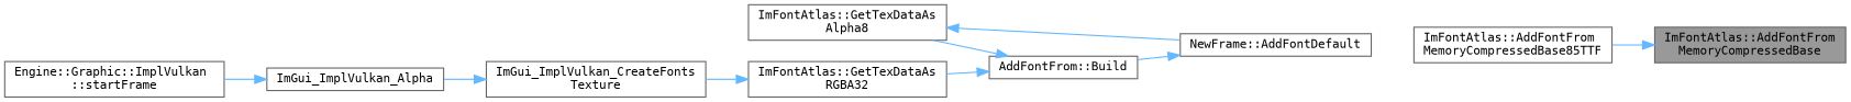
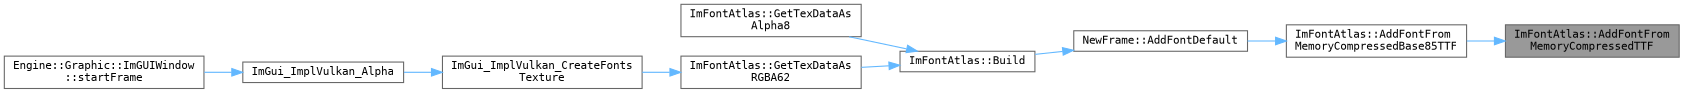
  digraph {
    fontname="DejaVu Sans Mono"
    rankdir=RL
    node [color=grey40 fillcolor=white fontname="DejaVu Sans Mono" fontsize=10 shape=box style=filled]
    edge [color=steelblue1 dir=back fontname="DejaVu Sans Mono" fontsize=10 labelfontname=Helvetica labelfontsize=10 style=solid]
-   n1 [color=gray40 fillcolor=grey60 fontcolor=black height=0.2 label="ImFontAtlas::AddFontFrom\lMemoryCompressedBase" width=0.4]
+   n1 [color=gray40 fillcolor=grey60 fontcolor=black height=0.2 label="ImFontAtlas::AddFontFrom\lMemoryCompressedTTF" width=0.4]
    n2 [height=0.2 label="ImFontAtlas::AddFontFrom\lMemoryCompressedBase85TTF" width=0.4]
    n3 [height=0.2 label="NewFrame::AddFontDefault" width=0.4]
-   n4 [height=0.2 label="AddFontFrom::Build" width=0.4]
+   n4 [height=0.2 label="ImFontAtlas::Build" width=0.4]
    n5 [height=0.2 label="ImFontAtlas::GetTexDataAs\lAlpha8" width=0.4]
-   n6 [height=0.2 label="ImFontAtlas::GetTexDataAs\lRGBA32" width=0.4]
+   n6 [height=0.2 label="ImFontAtlas::GetTexDataAs\lRGBA62" width=0.4]
    n7 [height=0.2 label="ImGui_ImplVulkan_CreateFonts\lTexture" width=0.4]
    n8 [height=0.2 label=ImGui_ImplVulkan_Alpha width=0.4]
-   n9 [height=0.2 label="Engine::Graphic::ImplVulkan\l::startFrame" width=0.4]
+   n9 [height=0.2 label="Engine::Graphic::ImGUIWindow\l::startFrame" width=0.4]
    n1 -> n2
-   n5 -> n3
+   n2 -> n3
    n3 -> n4
    n4 -> n5
    n4 -> n6
    n6 -> n7
    n7 -> n8
    n8 -> n9
  }
